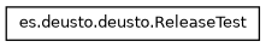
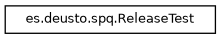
  digraph {
    rankdir=TB
-   n1 [color=black fillcolor=white fontname=Helvetica fontsize=10 height=0.2 label="es.deusto.deusto.ReleaseTest" shape=record style=filled width=0.4]
+   n1 [color=black fillcolor=white fontname=Helvetica fontsize=10 height=0.2 label="es.deusto.spq.ReleaseTest" shape=record style=filled width=0.4]
  }
